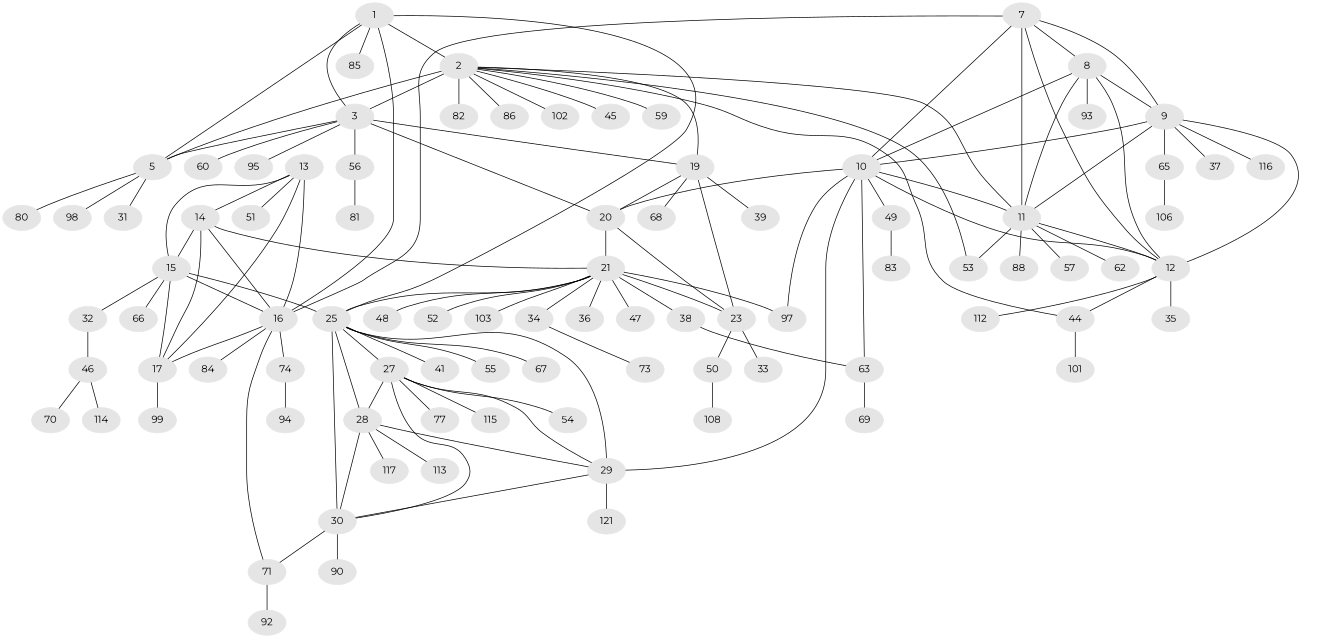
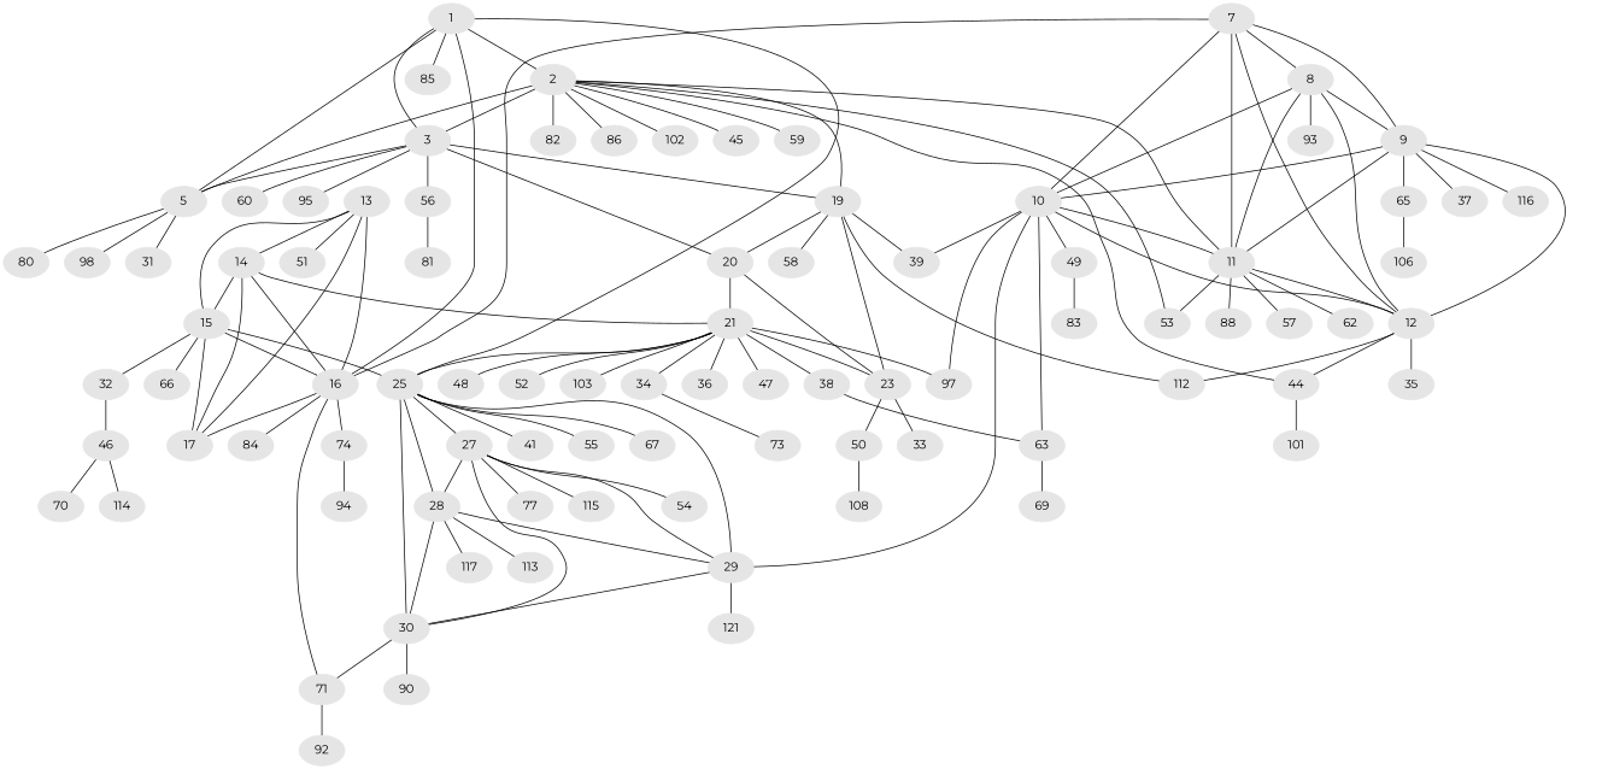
  graph {
    fontname=Montserrat
    node [color=gray90 fontname=Montserrat style=filled]
    edge [fontname=Montserrat]
    2 [super="+4"]
    3 [super="+6"]
    5 [super="+72"]
    11 [super="+42"]
    19 [super="+35"]
    44 [super="+64"]
    45
    53
    59
    82
    86 [super="+104"]
    102
    1
    16 [super="+18"]
    25 [super="+26"]
    85
    20 [super="+58"]
    56
    60
    95
    31
    80
    98
    17
    71 [super="+89"]
    74
    84 [super="+111"]
    29 [super="+91"]
    27 [super="+61"]
    28 [super="+76"]
    30
    41 [super="+78"]
    55
    67
    12 [super="+110"]
    57
    62
    88
    112
    23 [super="+24"]
    39
-   68
+   68 [label=58]
    101
    21 [super="+22"]
    81
    7 [super="+96"]
    8
    9 [super="+107"]
    10 [super="+40"]
    93
    37
    65
    116
    49
    63 [super="+118"]
    97 [super="+120"]
    n57 [label=35]
    106
    121
    83
    69
    14 [super="+87"]
    15 [super="+109"]
    13
    51
    32 [super="+43"]
    66
-   99
    34
    36
    38 [super="+79"]
    47
    48
    52
    103
    46 [super="+100"]
    92
    94
    33
    50 [super="+105"]
    73
    108
    54
    77
    115 [super="+119"]
    113
    117
    90
    70
    114
    2 -- 3 [weight=4]
    2 -- 5 [weight=2]
    2 -- 11
    2 -- 19
    2 -- 44
    2 -- 45
    2 -- 53
    2 -- 59
    2 -- 82
    2 -- 86
    2 -- 102
    3 -- 5 [weight=2]
    3 -- 19
    3 -- 20
    3 -- 56
    3 -- 60
    3 -- 95
    5 -- 31
    5 -- 80
    5 -- 98
    11 -- 53
    11 -- 12
    11 -- 57
    11 -- 62
    11 -- 88
    19 -- 20
+   19 -- 112
    19 -- 23 [weight=2]
    19 -- 39
    19 -- 68
    44 -- 101
    1 -- 2 [weight=2]
    1 -- 3 [weight=2]
    1 -- 5
    1 -- 16
    1 -- 25
    1 -- 85
    16 -- 17 [weight=2]
    16 -- 71
    16 -- 74
    16 -- 84
    25 -- 29 [weight=2]
    25 -- 27 [weight=2]
    25 -- 28 [weight=2]
    25 -- 30 [weight=2]
    25 -- 41
    25 -- 55
    25 -- 67
    20 -- 23 [weight=2]
    20 -- 21 [weight=2]
    56 -- 81
-   17 -- 99
    71 -- 92
    74 -- 94
    29 -- 30
    29 -- 121
    27 -- 29
    27 -- 28
    27 -- 30
    27 -- 54
    27 -- 77
    27 -- 115
    28 -- 29
    28 -- 30
    28 -- 113
    28 -- 117
    30 -- 71
    30 -- 90
    12 -- 44
    12 -- 112
    12 -- n57
    23 -- 33
    23 -- 50
    21 -- 25
    21 -- 23 [weight=4]
    21 -- 97
    21 -- 34
    21 -- 36
    21 -- 38
    21 -- 47
    21 -- 48
    21 -- 52
    21 -- 103
    7 -- 11
    7 -- 16
    7 -- 12
    7 -- 8
    7 -- 9
    7 -- 10
    8 -- 11
    8 -- 12
    8 -- 9
    8 -- 10
    8 -- 93
    9 -- 11
    9 -- 12
    9 -- 10
    9 -- 37
    9 -- 65
    9 -- 116
    10 -- 11
-   10 -- 20
+   10 -- 39
    10 -- 29 [weight=2]
    10 -- 12
    10 -- 49
    10 -- 63
    10 -- 97
    65 -- 106
    49 -- 83
    63 -- 69
    14 -- 16 [weight=2]
    14 -- 17
    14 -- 21
    14 -- 15
    15 -- 16 [weight=2]
    15 -- 25
    15 -- 17
    15 -- 32
    15 -- 66
    13 -- 16 [weight=2]
    13 -- 17
    13 -- 14
    13 -- 15
    13 -- 51
    32 -- 46
    34 -- 73
    38 -- 63
    46 -- 70
    46 -- 114
    50 -- 108
  }
